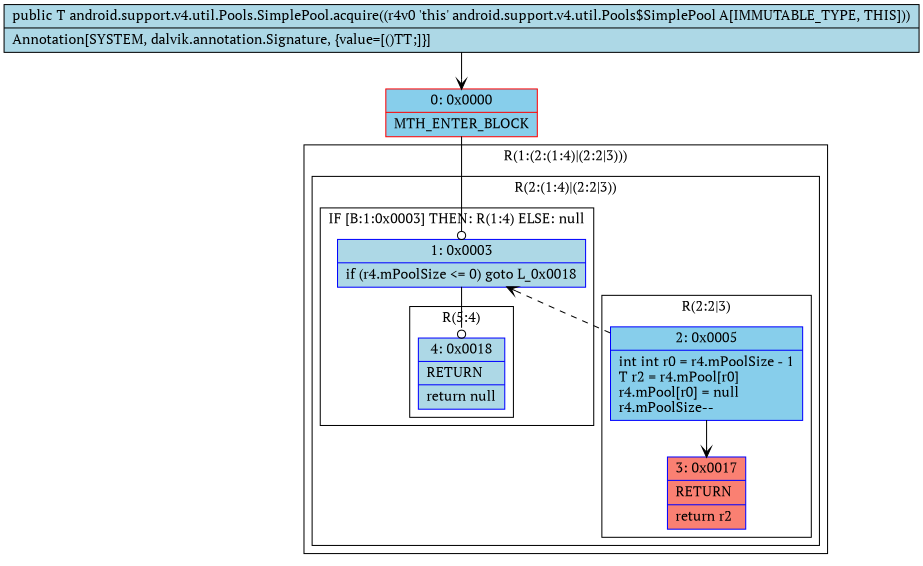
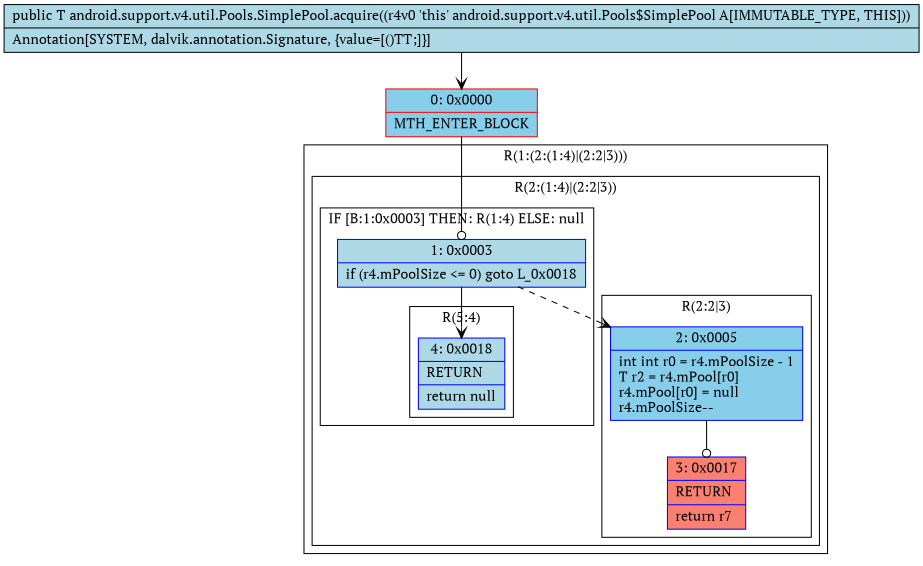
  digraph {
    fontname="PT Serif"
    node [color=blue fillcolor=lightblue fontname="PT Serif" shape=record style=filled]
    edge [arrowhead=vee fontname="PT Serif"]
    n1 [label="{4\:\ 0x0018|RETURN\l|return null\l}"]
    n2 [label="{1\:\ 0x0003|if (r4.mPoolSize \<= 0) goto L_0x0018\l}"]
    n3 [fillcolor=skyblue label="{2\:\ 0x0005|int int r0 = r4.mPoolSize \- 1\lT r2 = r4.mPool[r0]\lr4.mPool[r0] = null\lr4.mPoolSize\-\-\l}"]
-   n4 [fillcolor=salmon label="{3\:\ 0x0017|RETURN\l|return r2\l}"]
+   n4 [fillcolor=salmon label="{3\:\ 0x0017|RETURN\l|return r7\l}"]
    n5 [color=red fillcolor=skyblue label="{0\:\ 0x0000|MTH_ENTER_BLOCK\l}"]
    n6 [label="{public T android.support.v4.util.Pools.SimplePool.acquire((r4v0 'this' android.support.v4.util.Pools$SimplePool A[IMMUTABLE_TYPE, THIS]))  | Annotation[SYSTEM, dalvik.annotation.Signature, \{value=[()TT;]\}]\l}" color=""]
    subgraph cluster_1 {
      label="R(1:(2:(1:4)|(2:2|3)))"
      subgraph cluster_2 {
        label="R(2:(1:4)|(2:2|3))"
        subgraph cluster_3 {
          label="IF [B:1:0x0003] THEN: R(1:4) ELSE: null"
          n2
          subgraph cluster_4 {
            label="R(5:4)"
            n1
          }
        }
        subgraph cluster_5 {
          label="R(2:2|3)"
          n3
          n4
        }
      }
    }
-   n2 -> n1 [arrowhead=odot]
-   n3 -> n2 [style=dashed]
-   n3 -> n4
+   n2 -> n1
+   n2 -> n3 [style=dashed]
+   n3 -> n4 [arrowhead=odot]
    n5 -> n2 [arrowhead=odot]
    n6 -> n5
  }
